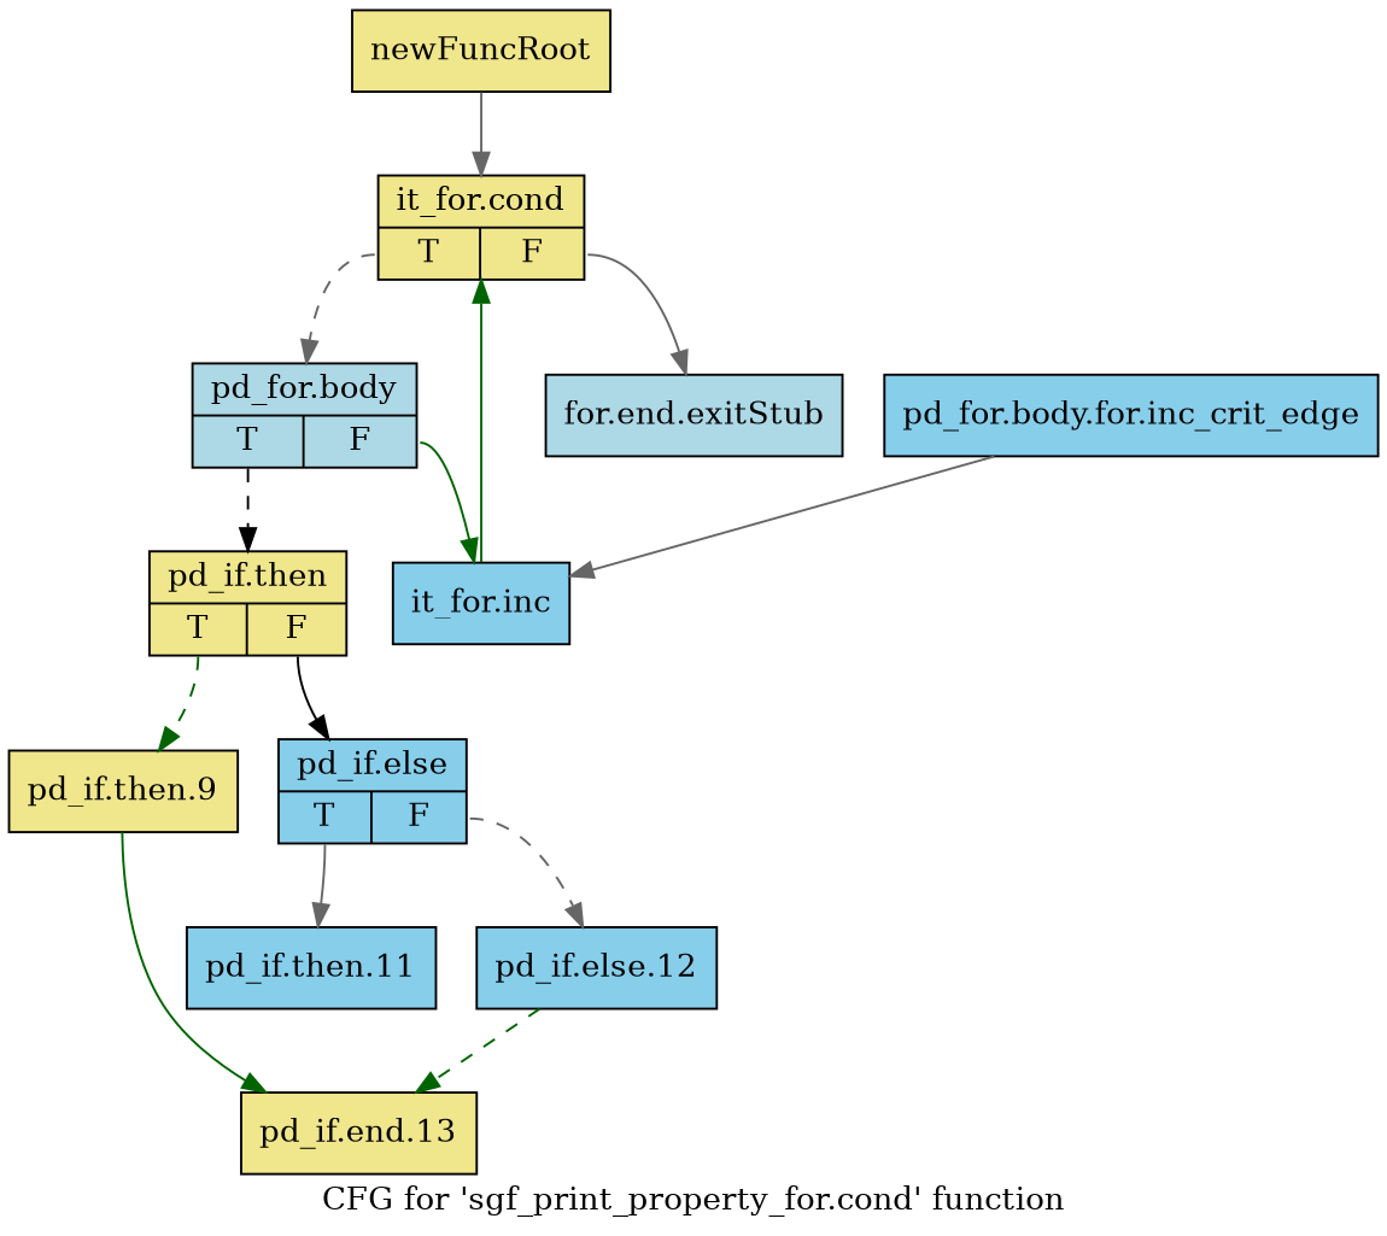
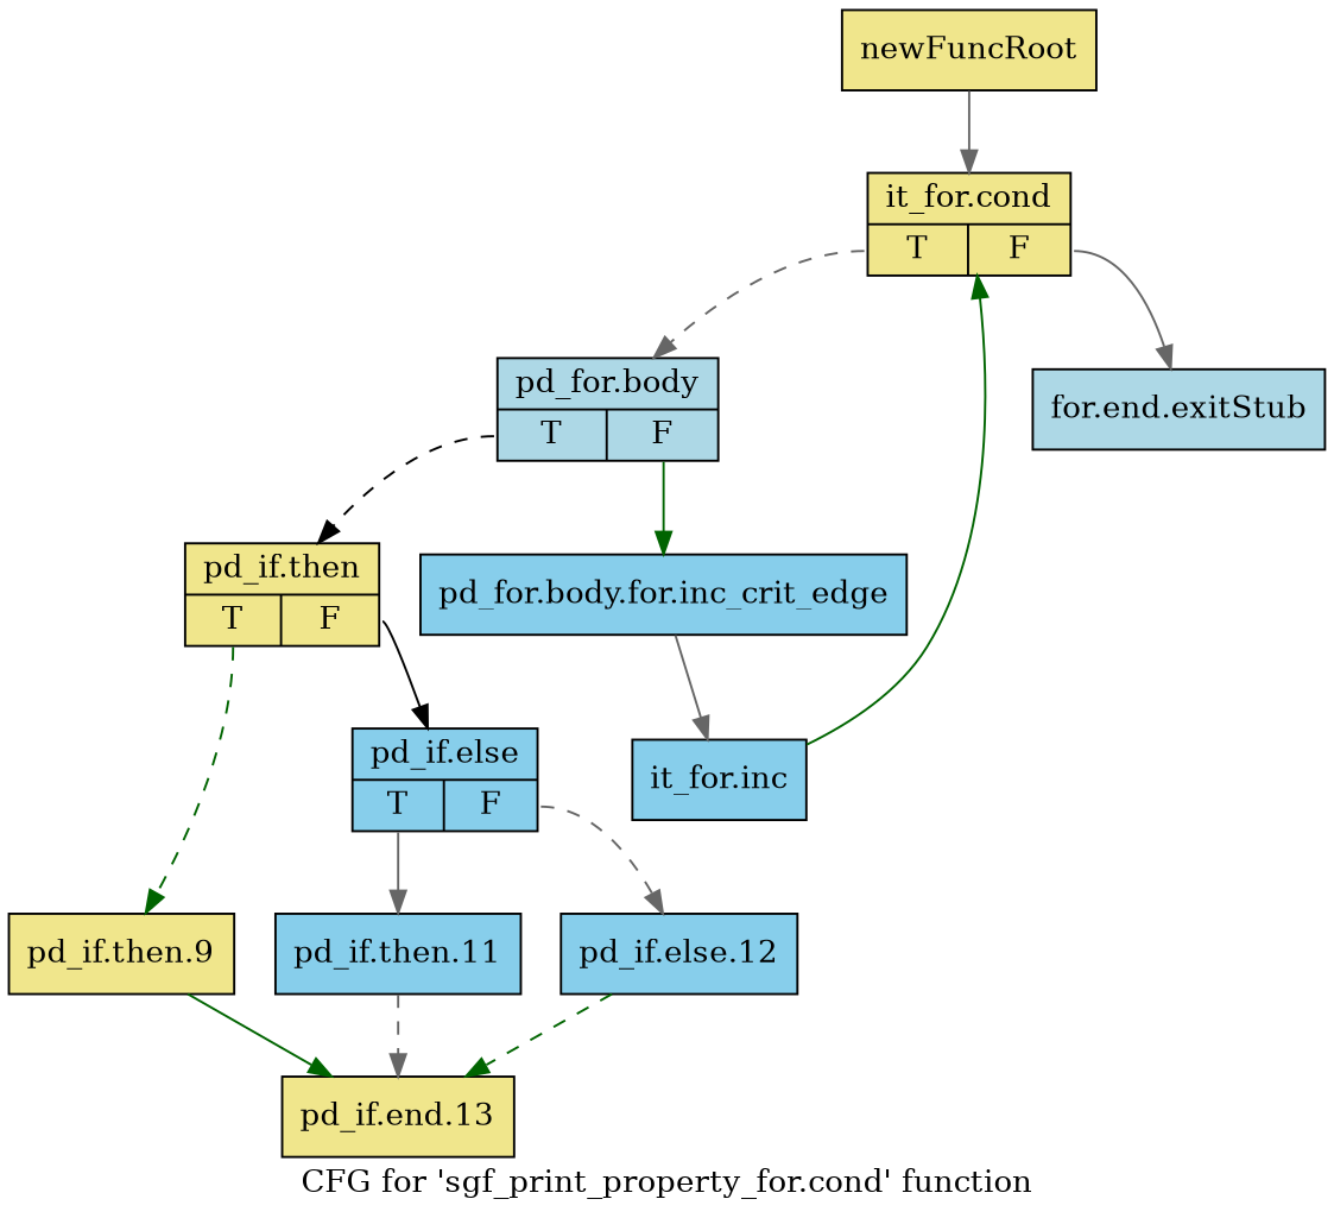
  digraph {
    label="CFG for 'sgf_print_property_for.cond' function"
    node [fillcolor=khaki shape=record style=filled]
    edge [color=gray40 style=solid]
    n1 [label="{newFuncRoot}"]
    n2 [label="{it_for.cond|{<s0>T|<s1>F}}"]
    n3 [fillcolor=lightblue label="{for.end.exitStub}"]
    n4 [fillcolor=lightblue label="{pd_for.body|{<s0>T|<s1>F}}"]
    n5 [label="{pd_if.then|{<s0>T|<s1>F}}"]
    n6 [fillcolor=skyblue label="{pd_for.body.for.inc_crit_edge}"]
    n7 [label="{pd_if.then.9}"]
    n8 [fillcolor=skyblue label="{pd_if.else|{<s0>T|<s1>F}}"]
    n9 [fillcolor=skyblue label="{it_for.inc}"]
    n10 [label="{pd_if.end.13}"]
    n11 [fillcolor=skyblue label="{pd_if.then.11}"]
    n12 [fillcolor=skyblue label="{pd_if.else.12}"]
    n1 -> n2
    n2 -> n3 [tailport=s1]
    n2 -> n4 [style=dashed tailport=s0]
    n4 -> n5 [color=black style=dashed tailport=s0]
-   n4 -> n9 [color=darkgreen tailport=s1]
+   n4 -> n6 [color=darkgreen tailport=s1]
    n5 -> n7 [color=darkgreen style=dashed tailport=s0]
    n5 -> n8 [color=black tailport=s1]
    n6 -> n9
    n7 -> n10 [color=darkgreen]
    n8 -> n11 [tailport=s0]
    n8 -> n12 [style=dashed tailport=s1]
    n9 -> n2 [color=darkgreen]
+   n11 -> n10 [style=dashed]
    n12 -> n10 [color=darkgreen style=dashed]
  }
